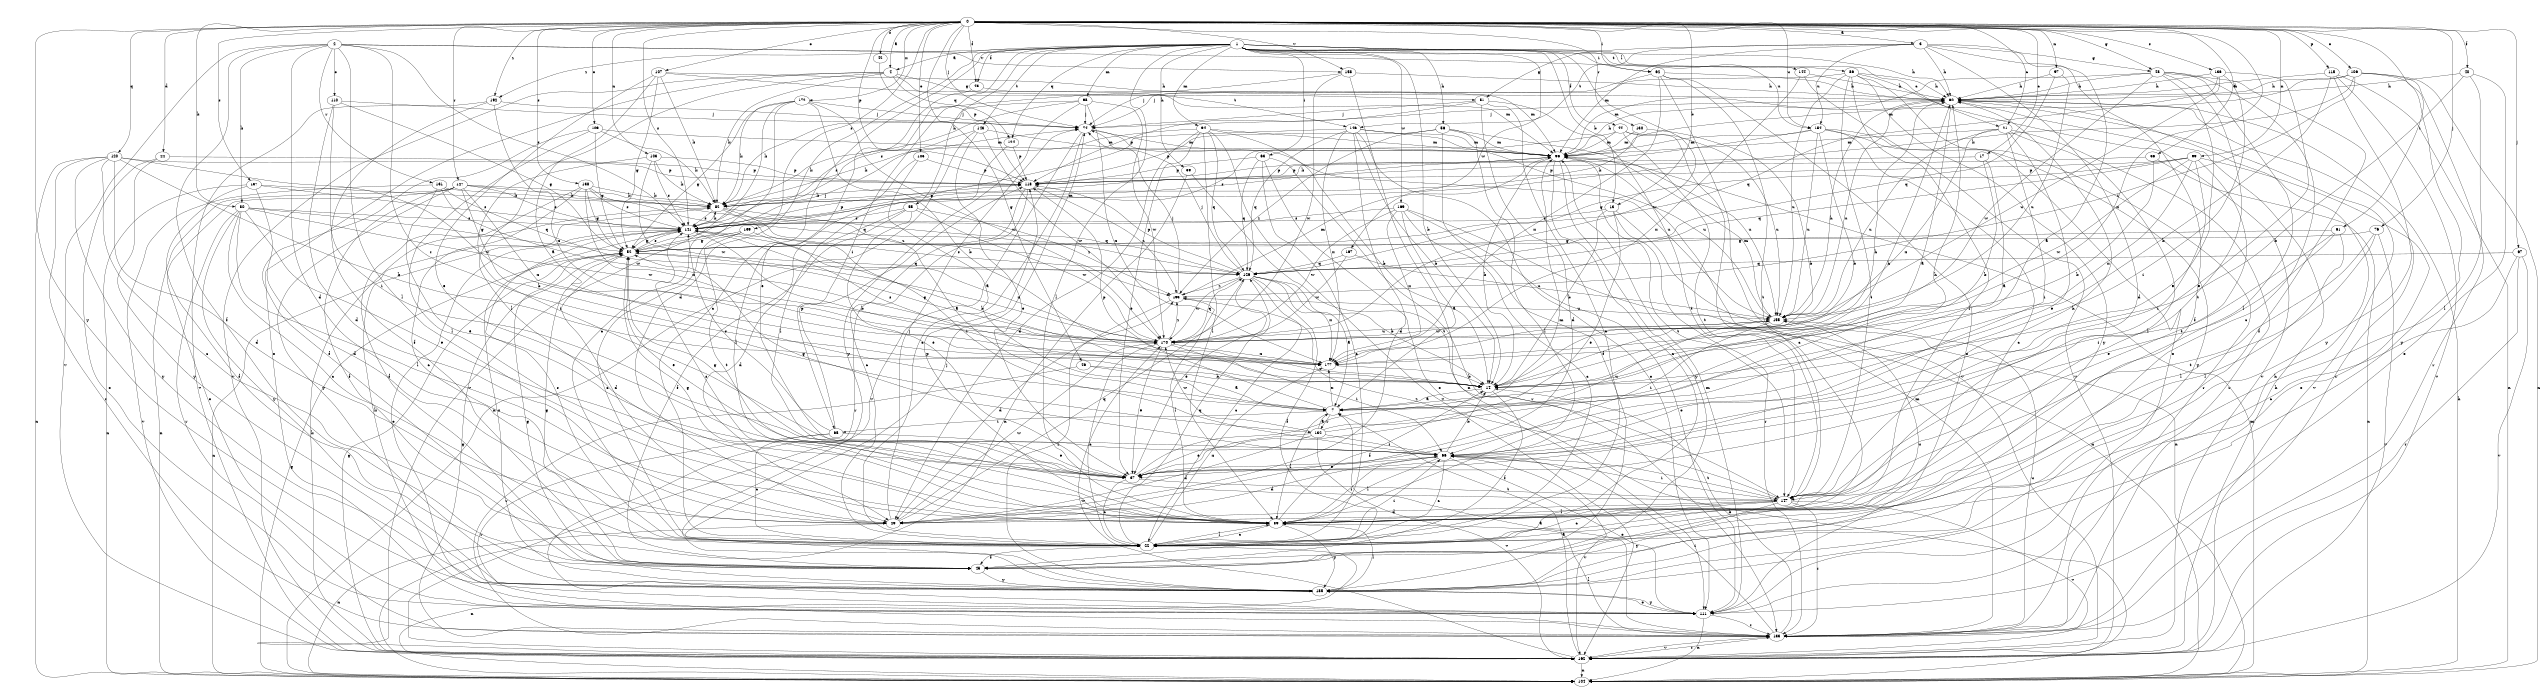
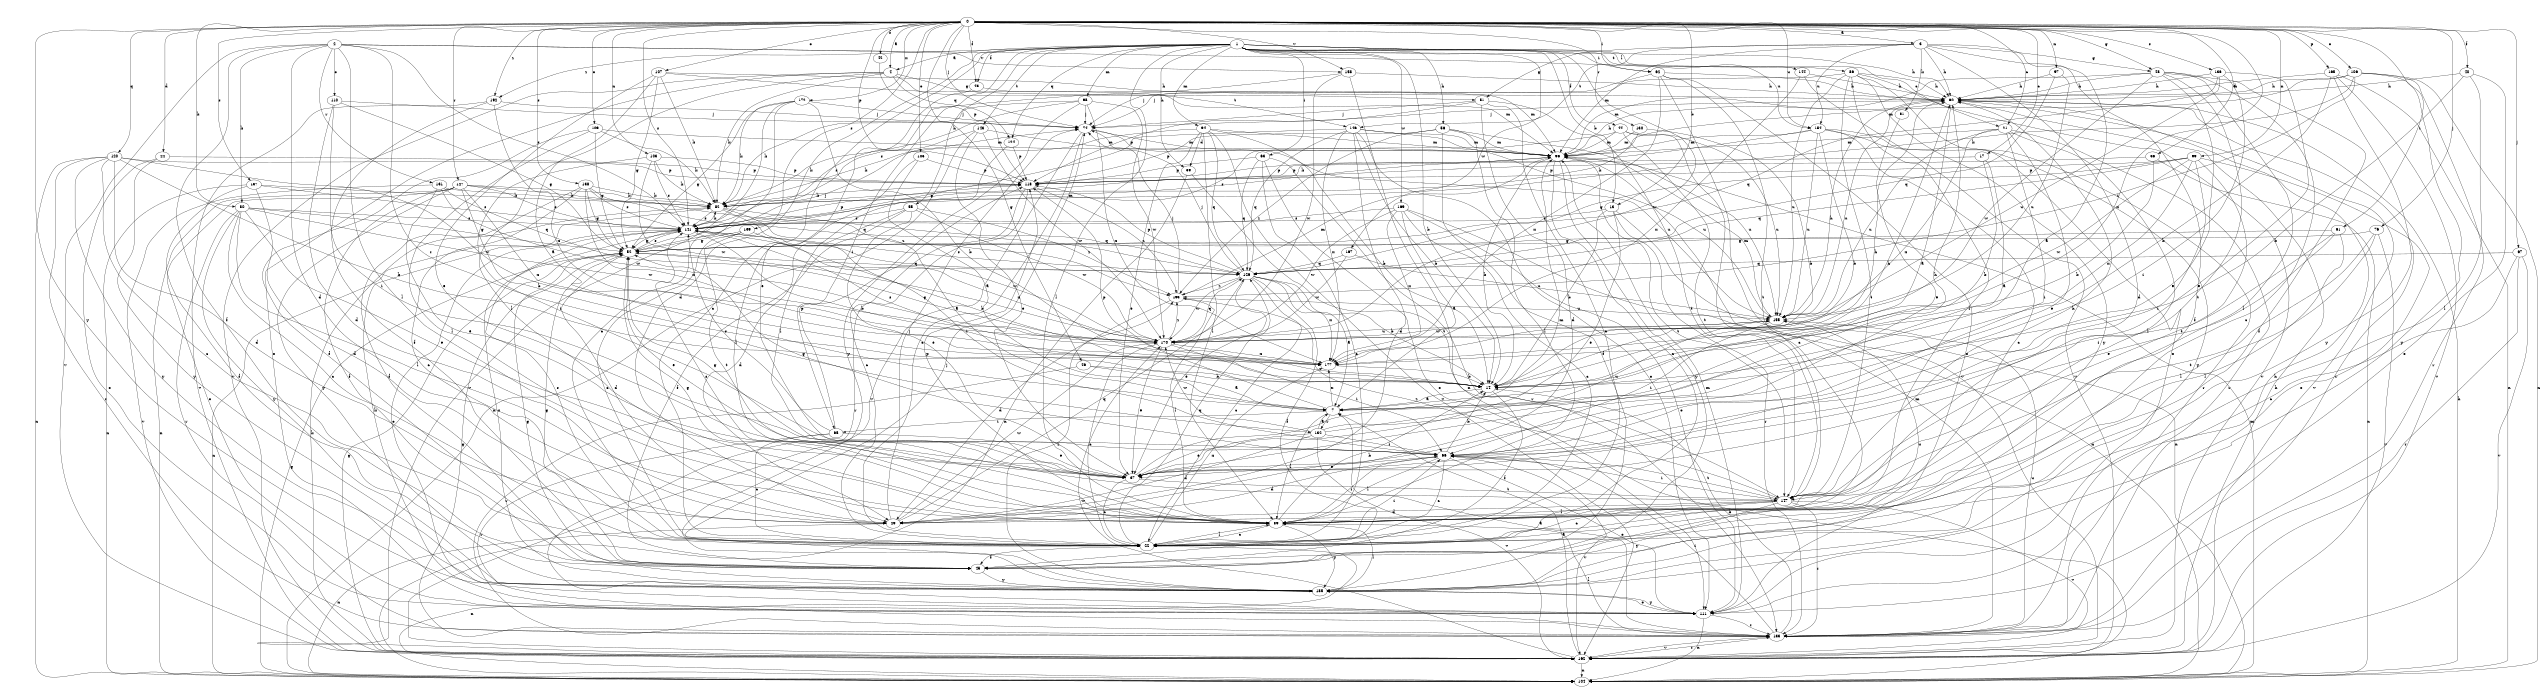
  strict digraph {
    0
    3
    4
    13
    17
    21
    24
    36
    40
    42
    43
    46
    48
    61
    62
    67
    n17 [label=76]
    74
    80
    97
    99
    103
    105
    106
    107
    109
-   115
+   115 [label=165]
    118
    120
    127
    130
    136
    137
    138
    139
    141
    154
    158
    172
    177
    185
    192
    29
    60
    45
    7
    51
+   81
    96
    146
    89
    124
    162
    82
    111
    14
    37
    104
    133
    66
    155
    22
    170
    147
    52
    126
    193
    1
    44
    55
    56
    59
    63
    65
    86
    94
    95
    143
    144
    167
    169
    2
    110
    131
    132
    0 -> 3 [label=a]
    0 -> 4 [label=a]
    0 -> 13 [label=b]
    0 -> 17 [label=c]
    0 -> 21 [label=c]
    0 -> 24 [label=d]
    0 -> 36 [label=e]
    0 -> 40 [label=f]
    0 -> 42 [label=f]
    0 -> 43 [label=f]
    0 -> 46 [label=g]
    0 -> 48 [label=g]
    0 -> 61 [label=i]
    0 -> 62 [label=i]
    0 -> 67 [label=j]
    0 -> n17 [label=j]
    0 -> 74 [label=j]
    0 -> 80 [label=k]
    0 -> 97 [label=n]
    0 -> 99 [label=n]
    0 -> 103 [label=n]
    0 -> 105 [label=o]
    0 -> 106 [label=o]
    0 -> 107 [label=o]
    0 -> 109 [label=o]
    0 -> 115 [label=p]
    0 -> 118 [label=p]
    0 -> 120 [label=q]
    0 -> 127 [label=r]
    0 -> 130 [label=r]
    0 -> 136 [label=s]
    0 -> 137 [label=s]
    0 -> 138 [label=s]
    0 -> 139 [label=s]
    0 -> 141 [label=s]
    0 -> 154 [label=u]
    0 -> 158 [label=v]
    0 -> 172 [label=x]
    0 -> 177 [label=x]
    0 -> 185 [label=y]
    0 -> 192 [label=z]
    3 -> 48 [label=g]
    3 -> 154 [label=u]
    3 -> 29 [label=d]
    3 -> 60 [label=h]
    3 -> 45 [label=f]
    3 -> 7 [label=a]
    3 -> 51 [label=g]
+   3 -> 81 [label=k]
    3 -> 96 [label=m]
    3 -> 146 [label=t]
    4 -> 51 [label=g]
    4 -> 146 [label=t]
    4 -> 89 [label=l]
    4 -> 124 [label=q]
    4 -> 162 [label=v]
    4 -> 82 [label=k]
    4 -> 111 [label=o]
    13 -> 141 [label=s]
    13 -> 14 [label=b]
    13 -> 37 [label=e]
    13 -> 104 [label=n]
    13 -> 133 [label=r]
    17 -> 118 [label=p]
    17 -> 7 [label=a]
    17 -> 14 [label=b]
    21 -> 177 [label=x]
    21 -> 96 [label=m]
    21 -> 89 [label=l]
    21 -> 37 [label=e]
    21 -> 133 [label=r]
    21 -> 66 [label=i]
    21 -> 155 [label=u]
    24 -> 118 [label=p]
    24 -> 185 [label=y]
    24 -> 111 [label=o]
    36 -> 118 [label=p]
    36 -> 14 [label=b]
    36 -> 104 [label=n]
    40 -> 60 [label=h]
    40 -> 89 [label=l]
    40 -> 111 [label=o]
    40 -> 14 [label=b]
    42 -> 118 [label=p]
    43 -> 96 [label=m]
    43 -> 37 [label=e]
    46 -> 7 [label=a]
    46 -> 14 [label=b]
    46 -> 133 [label=r]
    48 -> 60 [label=h]
    48 -> 45 [label=f]
    48 -> 96 [label=m]
    48 -> 89 [label=l]
    48 -> 37 [label=e]
    48 -> 22 [label=c]
    48 -> 170 [label=w]
    48 -> 147 [label=t]
    61 -> 89 [label=l]
    61 -> 37 [label=e]
    61 -> 66 [label=i]
    61 -> 52 [label=g]
    62 -> 74 [label=j]
    62 -> 177 [label=x]
    62 -> 60 [label=h]
    62 -> 162 [label=v]
    62 -> 111 [label=o]
    62 -> 147 [label=t]
    67 -> 162 [label=v]
    67 -> 133 [label=r]
    67 -> 22 [label=c]
    67 -> 126 [label=q]
    n17 -> 89 [label=l]
    n17 -> 162 [label=v]
    n17 -> 147 [label=t]
    n17 -> 52 [label=g]
    74 -> 96 [label=m]
    74 -> 162 [label=v]
    74 -> 155 [label=u]
    74 -> 22 [label=c]
    80 -> 141 [label=s]
    80 -> 185 [label=y]
    80 -> 89 [label=l]
    80 -> 37 [label=e]
    80 -> 133 [label=r]
    80 -> 22 [label=c]
    80 -> 170 [label=w]
    80 -> 52 [label=g]
    97 -> 60 [label=h]
    97 -> 155 [label=u]
    97 -> 126 [label=q]
    99 -> 118 [label=p]
    99 -> 177 [label=x]
    99 -> 111 [label=o]
    99 -> 66 [label=i]
    99 -> 170 [label=w]
    99 -> 147 [label=t]
    99 -> 52 [label=g]
    99 -> 126 [label=q]
    103 -> 118 [label=p]
    103 -> 141 [label=s]
    103 -> 82 [label=k]
    103 -> 66 [label=i]
    103 -> 170 [label=w]
    105 -> 118 [label=p]
    105 -> 7 [label=a]
    105 -> 89 [label=l]
    106 -> 185 [label=y]
    106 -> 60 [label=h]
    106 -> 96 [label=m]
    106 -> 82 [label=k]
    106 -> 104 [label=n]
    106 -> 133 [label=r]
    106 -> 193 [label=z]
    107 -> 60 [label=h]
    107 -> 7 [label=a]
    107 -> 96 [label=m]
    107 -> 82 [label=k]
    107 -> 37 [label=e]
    107 -> 52 [label=g]
    109 -> 45 [label=f]
    109 -> 96 [label=m]
    109 -> 89 [label=l]
    109 -> 82 [label=k]
    109 -> 52 [label=g]
    115 -> 185 [label=y]
    115 -> 60 [label=h]
    115 -> 162 [label=v]
    115 -> 14 [label=b]
    115 -> 104 [label=n]
    118 -> 82 [label=k]
    118 -> 133 [label=r]
    118 -> 22 [label=c]
    118 -> 193 [label=z]
    120 -> 118 [label=p]
    120 -> 185 [label=y]
    120 -> 29 [label=d]
    120 -> 14 [label=b]
    120 -> 104 [label=n]
    120 -> 133 [label=r]
    120 -> 22 [label=c]
    120 -> 170 [label=w]
    127 -> 141 [label=s]
    127 -> 177 [label=x]
    127 -> 185 [label=y]
    127 -> 45 [label=f]
    127 -> 82 [label=k]
    127 -> 111 [label=o]
    127 -> 14 [label=b]
    127 -> 104 [label=n]
    127 -> 126 [label=q]
    130 -> 96 [label=m]
    130 -> 82 [label=k]
    130 -> 14 [label=b]
    136 -> 60 [label=h]
    136 -> 37 [label=e]
    136 -> 66 [label=i]
    136 -> 155 [label=u]
    136 -> 126 [label=q]
    137 -> 141 [label=s]
    137 -> 29 [label=d]
    137 -> 45 [label=f]
    137 -> 82 [label=k]
    137 -> 104 [label=n]
    138 -> 141 [label=s]
    138 -> 177 [label=x]
    138 -> 45 [label=f]
    138 -> 82 [label=k]
    138 -> 22 [label=c]
    138 -> 52 [label=g]
    138 -> 193 [label=z]
    139 -> 14 [label=b]
    139 -> 22 [label=c]
    139 -> 147 [label=t]
    139 -> 52 [label=g]
    141 -> 118 [label=p]
    141 -> 177 [label=x]
    141 -> 96 [label=m]
    141 -> 82 [label=k]
    141 -> 111 [label=o]
    141 -> 14 [label=b]
    141 -> 104 [label=n]
    141 -> 52 [label=g]
    154 -> 185 [label=y]
    154 -> 96 [label=m]
    154 -> 82 [label=k]
    154 -> 14 [label=b]
    154 -> 133 [label=r]
    154 -> 155 [label=u]
    154 -> 22 [label=c]
    158 -> 141 [label=s]
    158 -> 60 [label=h]
    158 -> 104 [label=n]
    158 -> 170 [label=w]
    172 -> 74 [label=j]
    172 -> 162 [label=v]
    172 -> 82 [label=k]
    172 -> 14 [label=b]
    172 -> 22 [label=c]
-   172 -> 170 [label=w]
+   141 -> 170 [label=w]
    172 -> 52 [label=g]
    177 -> 141 [label=s]
    177 -> 14 [label=b]
    185 -> 74 [label=j]
    185 -> 141 [label=s]
    185 -> 89 [label=l]
    185 -> 111 [label=o]
    185 -> 52 [label=g]
    185 -> 193 [label=z]
    192 -> 74 [label=j]
    192 -> 177 [label=x]
    192 -> 45 [label=f]
    192 -> 162 [label=v]
    29 -> 74 [label=j]
    29 -> 104 [label=n]
    29 -> 170 [label=w]
    29 -> 126 [label=q]
    60 -> 74 [label=j]
    60 -> 7 [label=a]
    60 -> 162 [label=v]
    60 -> 133 [label=r]
    60 -> 155 [label=u]
    45 -> 185 [label=y]
    45 -> 155 [label=u]
    45 -> 52 [label=g]
    7 -> 118 [label=p]
    7 -> 177 [label=x]
    7 -> 60 [label=h]
    7 -> 89 [label=l]
    7 -> 65 [label=i]
    7 -> 132 [label=r]
    51 -> 74 [label=j]
    51 -> 118 [label=p]
    51 -> 29 [label=d]
    51 -> 22 [label=c]
    51 -> 147 [label=t]
+   81 -> 37 [label=e]
    96 -> 118 [label=p]
    96 -> 185 [label=y]
    96 -> 60 [label=h]
    96 -> 14 [label=b]
    96 -> 22 [label=c]
    96 -> 147 [label=t]
    146 -> 177 [label=x]
    146 -> 29 [label=d]
    146 -> 96 [label=m]
    146 -> 111 [label=o]
    146 -> 14 [label=b]
    146 -> 155 [label=u]
    146 -> 52 [label=g]
    146 -> 126 [label=q]
    89 -> 118 [label=p]
    89 -> 141 [label=s]
    89 -> 185 [label=y]
-   89 -> 14 [label=f]
+   89 -> 14 [label=b]
    89 -> 66 [label=i]
    89 -> 22 [label=c]
    89 -> 52 [label=g]
    124 -> 118 [label=p]
    124 -> 89 [label=l]
    162 -> 60 [label=h]
    162 -> 7 [label=a]
    162 -> 82 [label=k]
    162 -> 104 [label=n]
    162 -> 133 [label=r]
    162 -> 170 [label=w]
    162 -> 52 [label=g]
    82 -> 141 [label=s]
    82 -> 7 [label=a]
    82 -> 66 [label=i]
    82 -> 126 [label=q]
    111 -> 185 [label=y]
    111 -> 96 [label=m]
    111 -> 82 [label=k]
    111 -> 104 [label=n]
    111 -> 133 [label=r]
    14 -> 60 [label=h]
    14 -> 45 [label=f]
    14 -> 7 [label=a]
    37 -> 96 [label=m]
    37 -> 22 [label=c]
    37 -> 147 [label=t]
    37 -> 52 [label=g]
    104 -> 60 [label=h]
    104 -> 96 [label=m]
    104 -> 52 [label=g]
    133 -> 60 [label=h]
    133 -> 7 [label=a]
    133 -> 96 [label=m]
    133 -> 89 [label=l]
    133 -> 162 [label=v]
    133 -> 14 [label=b]
    133 -> 66 [label=i]
    133 -> 155 [label=u]
    133 -> 52 [label=g]
    66 -> 29 [label=d]
    66 -> 89 [label=l]
    66 -> 162 [label=v]
    66 -> 111 [label=o]
    66 -> 14 [label=b]
    66 -> 37 [label=e]
    66 -> 22 [label=c]
    66 -> 147 [label=t]
    66 -> 52 [label=g]
    155 -> 60 [label=h]
    155 -> 96 [label=m]
    155 -> 66 [label=i]
    155 -> 170 [label=w]
    22 -> 141 [label=s]
    22 -> 177 [label=x]
    22 -> 45 [label=f]
    22 -> 89 [label=l]
    22 -> 104 [label=n]
    22 -> 66 [label=i]
    22 -> 126 [label=q]
    170 -> 177 [label=x]
    170 -> 37 [label=e]
    170 -> 66 [label=i]
    170 -> 155 [label=u]
    170 -> 22 [label=c]
    170 -> 52 [label=g]
    170 -> 126 [label=q]
    170 -> 193 [label=z]
    147 -> 185 [label=y]
    147 -> 29 [label=d]
    147 -> 60 [label=h]
    147 -> 89 [label=l]
    147 -> 162 [label=v]
    147 -> 133 [label=r]
    147 -> 66 [label=i]
    147 -> 22 [label=c]
    147 -> 193 [label=z]
    52 -> 74 [label=j]
    52 -> 141 [label=s]
    52 -> 29 [label=d]
    52 -> 37 [label=e]
    52 -> 126 [label=q]
    126 -> 74 [label=j]
    126 -> 118 [label=p]
    126 -> 141 [label=s]
    126 -> 177 [label=x]
    126 -> 45 [label=f]
    126 -> 7 [label=a]
    126 -> 14 [label=b]
    126 -> 37 [label=e]
    126 -> 22 [label=c]
    126 -> 170 [label=w]
    126 -> 193 [label=z]
    193 -> 74 [label=j]
    193 -> 29 [label=d]
    193 -> 96 [label=m]
    193 -> 89 [label=l]
    193 -> 155 [label=u]
    1 -> 4 [label=a]
    1 -> 13 [label=b]
    1 -> 21 [label=c]
    1 -> 43 [label=f]
    1 -> 62 [label=i]
    1 -> 192 [label=z]
    1 -> 29 [label=d]
    1 -> 60 [label=h]
    1 -> 89 [label=l]
    1 -> 124 [label=q]
    1 -> 14 [label=b]
    1 -> 22 [label=c]
    1 -> 170 [label=w]
    1 -> 44 [label=f]
    1 -> 55 [label=h]
    1 -> 56 [label=h]
    1 -> 59 [label=h]
    1 -> 63 [label=i]
    1 -> 65 [label=i]
    1 -> 86 [label=l]
    1 -> 94 [label=m]
    1 -> 95 [label=m]
    1 -> 143 [label=t]
    1 -> 144 [label=t]
    1 -> 167 [label=w]
    1 -> 169 [label=w]
    44 -> 141 [label=s]
    44 -> 96 [label=m]
    44 -> 155 [label=u]
    44 -> 22 [label=c]
    44 -> 147 [label=t]
    55 -> 141 [label=s]
    55 -> 29 [label=d]
    55 -> 45 [label=f]
    55 -> 37 [label=e]
    55 -> 170 [label=w]
    55 -> 193 [label=z]
    56 -> 118 [label=p]
    56 -> 45 [label=f]
    56 -> 96 [label=m]
    56 -> 89 [label=l]
    56 -> 155 [label=u]
    56 -> 193 [label=z]
    59 -> 104 [label=n]
    59 -> 147 [label=t]
    63 -> 118 [label=p]
    63 -> 111 [label=o]
    63 -> 133 [label=r]
    63 -> 22 [label=c]
    63 -> 126 [label=q]
    65 -> 118 [label=p]
    65 -> 141 [label=s]
    65 -> 37 [label=e]
    65 -> 133 [label=r]
    65 -> 22 [label=c]
    86 -> 74 [label=j]
    86 -> 185 [label=y]
    86 -> 60 [label=h]
    86 -> 89 [label=l]
    86 -> 162 [label=v]
    86 -> 111 [label=o]
    86 -> 155 [label=u]
    86 -> 147 [label=t]
-   94 -> 29 [label=d]
+   94 -> 59 [label=d]
    94 -> 96 [label=m]
    94 -> 89 [label=l]
    94 -> 162 [label=v]
    94 -> 82 [label=k]
    94 -> 14 [label=b]
    94 -> 37 [label=e]
    94 -> 126 [label=q]
    95 -> 74 [label=j]
    95 -> 141 [label=s]
    95 -> 177 [label=x]
    95 -> 185 [label=y]
    95 -> 82 [label=k]
    95 -> 170 [label=w]
    143 -> 96 [label=m]
    143 -> 82 [label=k]
    143 -> 37 [label=e]
    143 -> 104 [label=n]
    143 -> 170 [label=w]
    144 -> 177 [label=x]
    144 -> 60 [label=h]
    144 -> 162 [label=v]
    167 -> 155 [label=u]
    167 -> 170 [label=w]
    167 -> 126 [label=q]
    169 -> 141 [label=s]
    169 -> 177 [label=x]
    169 -> 7 [label=a]
    169 -> 111 [label=o]
    169 -> 104 [label=n]
    169 -> 22 [label=c]
    169 -> 170 [label=w]
    2 -> 80 [label=k]
    2 -> 141 [label=s]
    2 -> 154 [label=u]
    2 -> 158 [label=v]
    2 -> 29 [label=d]
    2 -> 45 [label=f]
    2 -> 89 [label=l]
    2 -> 162 [label=v]
    2 -> 110 [label=o]
    2 -> 131 [label=r]
    2 -> 132 [label=r]
    110 -> 74 [label=j]
    110 -> 29 [label=d]
    110 -> 66 [label=i]
    110 -> 52 [label=g]
    131 -> 162 [label=v]
    131 -> 82 [label=k]
    131 -> 37 [label=e]
    131 -> 170 [label=w]
    131 -> 126 [label=q]
    132 -> 29 [label=d]
    132 -> 60 [label=h]
    132 -> 7 [label=a]
    132 -> 162 [label=v]
    132 -> 37 [label=e]
    132 -> 66 [label=i]
    132 -> 155 [label=u]
    132 -> 170 [label=w]
  }
